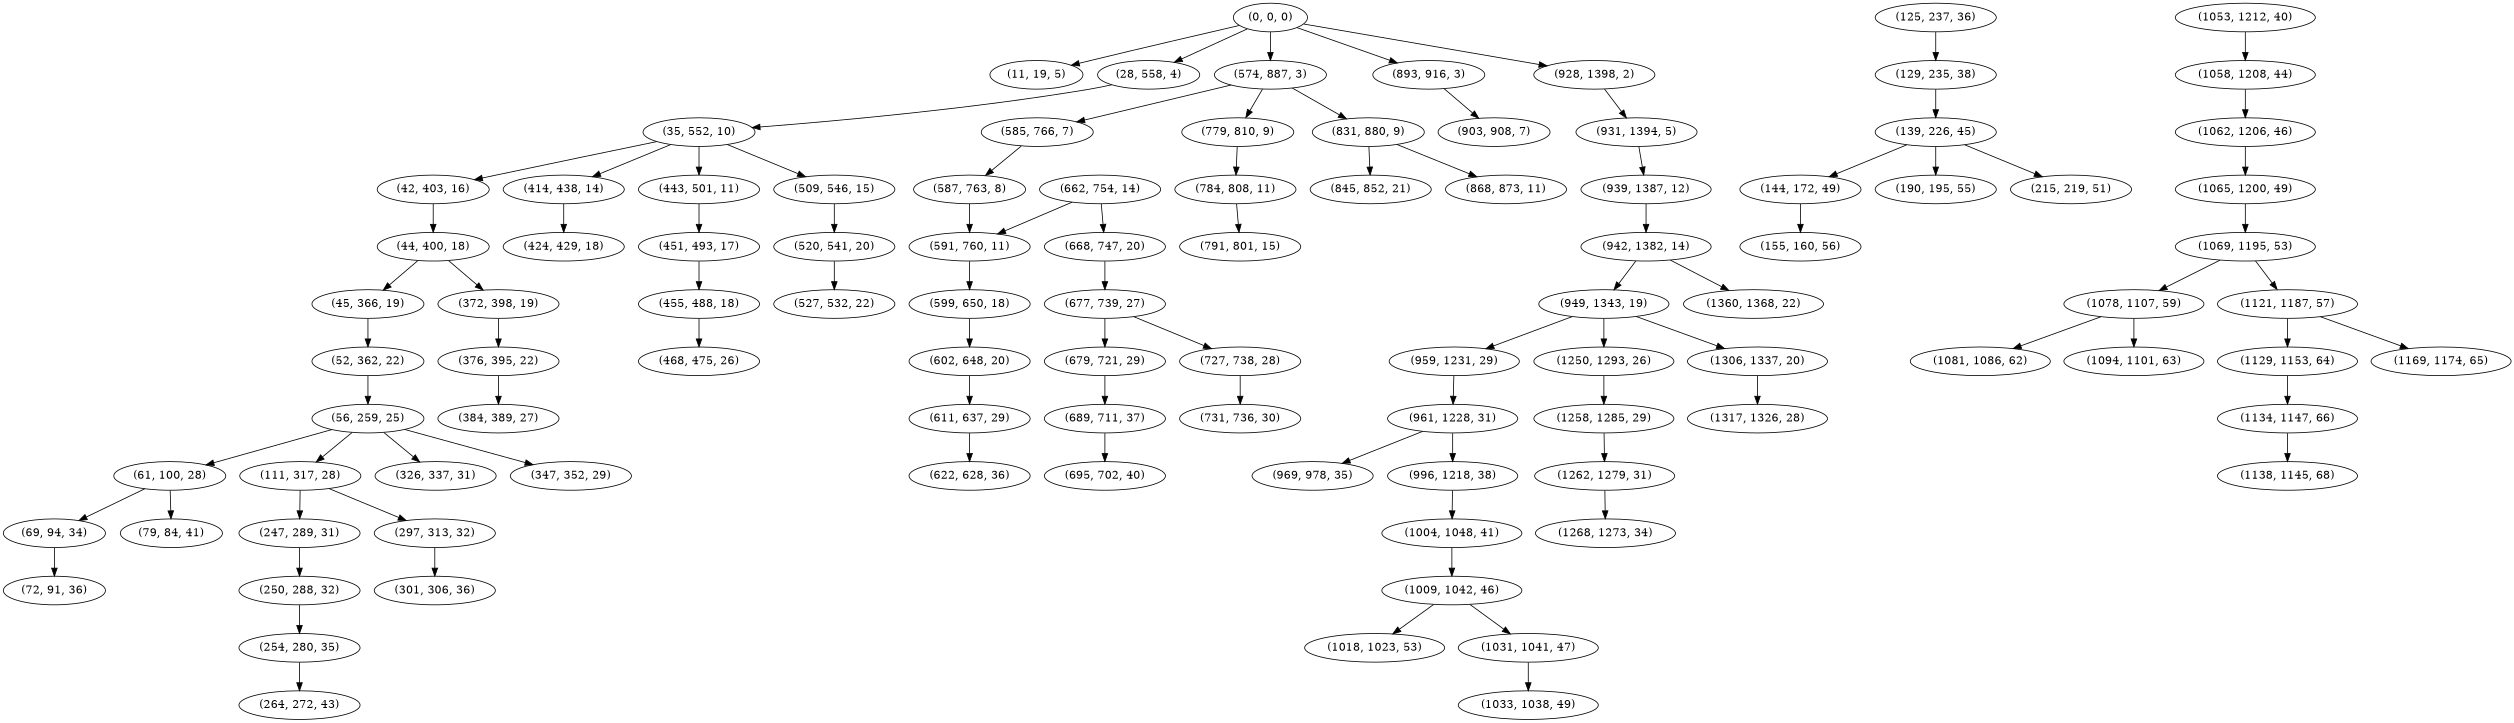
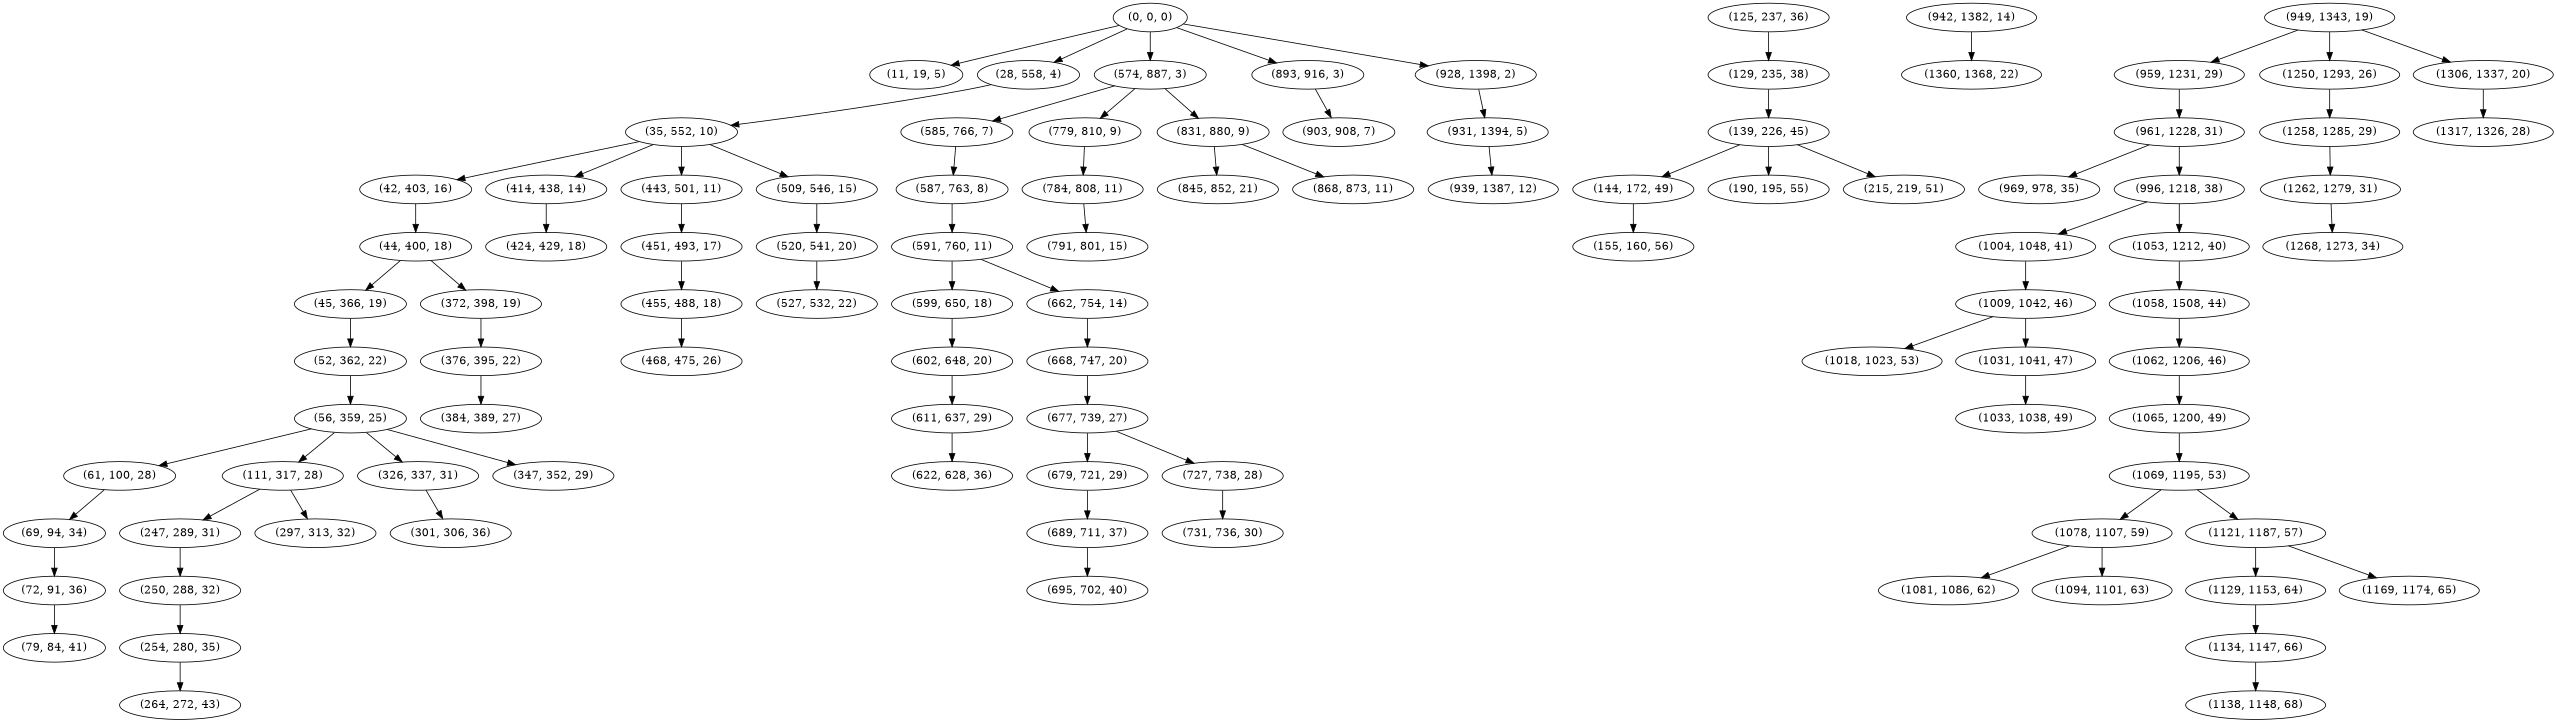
  digraph {
    "(0, 0, 0)"
    "(11, 19, 5)"
    "(28, 558, 4)"
    "(574, 887, 3)"
    "(893, 916, 3)"
    "(928, 1398, 2)"
    "(35, 552, 10)"
    "(585, 766, 7)"
    "(779, 810, 9)"
    "(831, 880, 9)"
    "(903, 908, 7)"
    "(931, 1394, 5)"
    "(42, 403, 16)"
    "(414, 438, 14)"
    "(443, 501, 11)"
    "(509, 546, 15)"
    "(44, 400, 18)"
    "(424, 429, 18)"
    "(451, 493, 17)"
    "(520, 541, 20)"
    "(45, 366, 19)"
    "(372, 398, 19)"
    "(52, 362, 22)"
    "(376, 395, 22)"
-   "(56, 359, 25)" [label="(56, 259, 25)"]
+   "(56, 359, 25)"
    "(61, 100, 28)"
    "(111, 317, 28)"
    "(326, 337, 31)"
    "(347, 352, 29)"
    "(69, 94, 34)"
    "(247, 289, 31)"
    "(297, 313, 32)"
    "(72, 91, 36)"
    "(79, 84, 41)"
    "(125, 237, 36)"
    "(129, 235, 38)"
    "(250, 288, 32)"
    "(301, 306, 36)"
    "(139, 226, 45)"
    "(144, 172, 49)"
    "(190, 195, 55)"
    "(215, 219, 51)"
    "(155, 160, 56)"
    "(254, 280, 35)"
    "(264, 272, 43)"
    "(384, 389, 27)"
    "(455, 488, 18)"
    "(468, 475, 26)"
    "(527, 532, 22)"
    "(587, 763, 8)"
    "(784, 808, 11)"
    "(845, 852, 21)"
    "(868, 873, 11)"
    "(591, 760, 11)"
    "(599, 650, 18)"
    "(662, 754, 14)"
    "(602, 648, 20)"
    "(668, 747, 20)"
    "(611, 637, 29)"
    "(622, 628, 36)"
    "(677, 739, 27)"
    "(679, 721, 29)"
    "(727, 738, 28)"
    "(689, 711, 37)"
    "(731, 736, 30)"
    "(695, 702, 40)"
    "(791, 801, 15)"
    "(939, 1387, 12)"
    "(942, 1382, 14)"
    "(949, 1343, 19)"
    "(1360, 1368, 22)"
    "(959, 1231, 29)"
    "(1250, 1293, 26)"
    "(1306, 1337, 20)"
    "(961, 1228, 31)"
    "(1258, 1285, 29)"
    "(1317, 1326, 28)"
    "(969, 978, 35)"
    "(996, 1218, 38)"
    "(1004, 1048, 41)"
    "(1053, 1212, 40)"
    "(1009, 1042, 46)"
-   "(1058, 1208, 44)"
+   "(1058, 1208, 44)" [label="(1058, 1508, 44)"]
    "(1018, 1023, 53)"
    "(1031, 1041, 47)"
    "(1033, 1038, 49)"
    "(1062, 1206, 46)"
    "(1065, 1200, 49)"
    "(1069, 1195, 53)"
    "(1078, 1107, 59)"
    "(1121, 1187, 57)"
    "(1081, 1086, 62)"
    "(1094, 1101, 63)"
    "(1129, 1153, 64)"
    "(1169, 1174, 65)"
    "(1134, 1147, 66)"
-   "(1138, 1145, 68)"
+   "(1138, 1145, 68)" [label="(1138, 1148, 68)"]
    "(1262, 1279, 31)"
    "(1268, 1273, 34)"
    "(0, 0, 0)" -> "(11, 19, 5)"
    "(0, 0, 0)" -> "(28, 558, 4)"
    "(0, 0, 0)" -> "(574, 887, 3)"
    "(0, 0, 0)" -> "(893, 916, 3)"
    "(0, 0, 0)" -> "(928, 1398, 2)"
    "(28, 558, 4)" -> "(35, 552, 10)"
    "(574, 887, 3)" -> "(585, 766, 7)"
    "(574, 887, 3)" -> "(779, 810, 9)"
    "(574, 887, 3)" -> "(831, 880, 9)"
    "(893, 916, 3)" -> "(903, 908, 7)"
    "(928, 1398, 2)" -> "(931, 1394, 5)"
    "(35, 552, 10)" -> "(42, 403, 16)"
    "(35, 552, 10)" -> "(414, 438, 14)"
    "(35, 552, 10)" -> "(443, 501, 11)"
    "(35, 552, 10)" -> "(509, 546, 15)"
    "(585, 766, 7)" -> "(587, 763, 8)"
    "(779, 810, 9)" -> "(784, 808, 11)"
    "(831, 880, 9)" -> "(845, 852, 21)"
    "(831, 880, 9)" -> "(868, 873, 11)"
    "(931, 1394, 5)" -> "(939, 1387, 12)"
    "(42, 403, 16)" -> "(44, 400, 18)"
    "(414, 438, 14)" -> "(424, 429, 18)"
    "(443, 501, 11)" -> "(451, 493, 17)"
    "(509, 546, 15)" -> "(520, 541, 20)"
    "(44, 400, 18)" -> "(45, 366, 19)"
    "(44, 400, 18)" -> "(372, 398, 19)"
    "(451, 493, 17)" -> "(455, 488, 18)"
    "(520, 541, 20)" -> "(527, 532, 22)"
    "(45, 366, 19)" -> "(52, 362, 22)"
    "(372, 398, 19)" -> "(376, 395, 22)"
    "(52, 362, 22)" -> "(56, 359, 25)"
    "(376, 395, 22)" -> "(384, 389, 27)"
    "(56, 359, 25)" -> "(61, 100, 28)"
    "(56, 359, 25)" -> "(111, 317, 28)"
    "(56, 359, 25)" -> "(326, 337, 31)"
    "(56, 359, 25)" -> "(347, 352, 29)"
    "(61, 100, 28)" -> "(69, 94, 34)"
    "(111, 317, 28)" -> "(247, 289, 31)"
    "(111, 317, 28)" -> "(297, 313, 32)"
    "(69, 94, 34)" -> "(72, 91, 36)"
    "(247, 289, 31)" -> "(250, 288, 32)"
-   "(297, 313, 32)" -> "(301, 306, 36)"
-   "(61, 100, 28)" -> "(79, 84, 41)"
+   "(326, 337, 31)" -> "(301, 306, 36)"
+   "(72, 91, 36)" -> "(79, 84, 41)"
    "(125, 237, 36)" -> "(129, 235, 38)"
    "(129, 235, 38)" -> "(139, 226, 45)"
    "(250, 288, 32)" -> "(254, 280, 35)"
    "(139, 226, 45)" -> "(144, 172, 49)"
    "(139, 226, 45)" -> "(190, 195, 55)"
    "(139, 226, 45)" -> "(215, 219, 51)"
    "(144, 172, 49)" -> "(155, 160, 56)"
    "(254, 280, 35)" -> "(264, 272, 43)"
    "(455, 488, 18)" -> "(468, 475, 26)"
    "(587, 763, 8)" -> "(591, 760, 11)"
    "(784, 808, 11)" -> "(791, 801, 15)"
    "(591, 760, 11)" -> "(599, 650, 18)"
-   "(662, 754, 14)" -> "(591, 760, 11)"
+   "(591, 760, 11)" -> "(662, 754, 14)"
    "(599, 650, 18)" -> "(602, 648, 20)"
    "(662, 754, 14)" -> "(668, 747, 20)"
    "(602, 648, 20)" -> "(611, 637, 29)"
    "(668, 747, 20)" -> "(677, 739, 27)"
    "(611, 637, 29)" -> "(622, 628, 36)"
    "(677, 739, 27)" -> "(679, 721, 29)"
    "(677, 739, 27)" -> "(727, 738, 28)"
    "(679, 721, 29)" -> "(689, 711, 37)"
    "(727, 738, 28)" -> "(731, 736, 30)"
    "(689, 711, 37)" -> "(695, 702, 40)"
-   "(939, 1387, 12)" -> "(942, 1382, 14)"
-   "(942, 1382, 14)" -> "(949, 1343, 19)"
    "(942, 1382, 14)" -> "(1360, 1368, 22)"
    "(949, 1343, 19)" -> "(959, 1231, 29)"
    "(949, 1343, 19)" -> "(1250, 1293, 26)"
    "(949, 1343, 19)" -> "(1306, 1337, 20)"
    "(959, 1231, 29)" -> "(961, 1228, 31)"
    "(1250, 1293, 26)" -> "(1258, 1285, 29)"
    "(1306, 1337, 20)" -> "(1317, 1326, 28)"
    "(961, 1228, 31)" -> "(969, 978, 35)"
    "(961, 1228, 31)" -> "(996, 1218, 38)"
    "(1258, 1285, 29)" -> "(1262, 1279, 31)"
    "(996, 1218, 38)" -> "(1004, 1048, 41)"
+   "(996, 1218, 38)" -> "(1053, 1212, 40)"
    "(1004, 1048, 41)" -> "(1009, 1042, 46)"
    "(1053, 1212, 40)" -> "(1058, 1208, 44)"
    "(1009, 1042, 46)" -> "(1018, 1023, 53)"
    "(1009, 1042, 46)" -> "(1031, 1041, 47)"
    "(1058, 1208, 44)" -> "(1062, 1206, 46)"
    "(1031, 1041, 47)" -> "(1033, 1038, 49)"
    "(1062, 1206, 46)" -> "(1065, 1200, 49)"
    "(1065, 1200, 49)" -> "(1069, 1195, 53)"
    "(1069, 1195, 53)" -> "(1078, 1107, 59)"
    "(1069, 1195, 53)" -> "(1121, 1187, 57)"
    "(1078, 1107, 59)" -> "(1081, 1086, 62)"
    "(1078, 1107, 59)" -> "(1094, 1101, 63)"
    "(1121, 1187, 57)" -> "(1129, 1153, 64)"
    "(1121, 1187, 57)" -> "(1169, 1174, 65)"
    "(1129, 1153, 64)" -> "(1134, 1147, 66)"
    "(1134, 1147, 66)" -> "(1138, 1145, 68)"
    "(1262, 1279, 31)" -> "(1268, 1273, 34)"
  }
